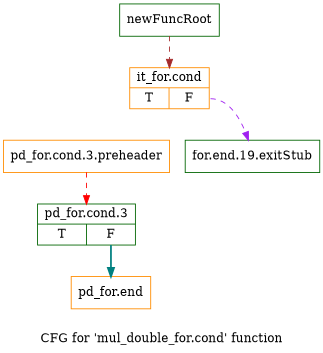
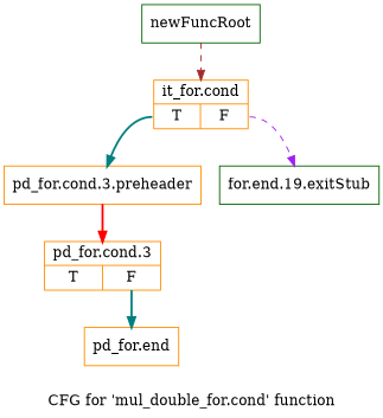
  digraph {
    label="CFG for 'mul_double_for.cond' function"
    node [color=darkorange shape=record]
    edge [color=teal style=dashed]
    n1 [color=darkgreen label="{newFuncRoot}"]
    n2 [label="{it_for.cond|{<s0>T|<s1>F}}"]
    n3 [color=darkgreen label="{for.end.19.exitStub}"]
    n4 [label="{pd_for.cond.3.preheader}"]
-   n5 [color=darkgreen label="{pd_for.cond.3|{<s0>T|<s1>F}}"]
+   n5 [label="{pd_for.cond.3|{<s0>T|<s1>F}}"]
    n6 [label="{pd_for.end}"]
    n1 -> n2 [color=brown]
    n2 -> n3 [color=purple tailport=s1]
-   n4 -> n5 [color=red]
+   n2 -> n4 [style=bold tailport=s0]
+   n4 -> n5 [color=red style=bold]
    n5 -> n6 [style=bold tailport=s1]
  }
